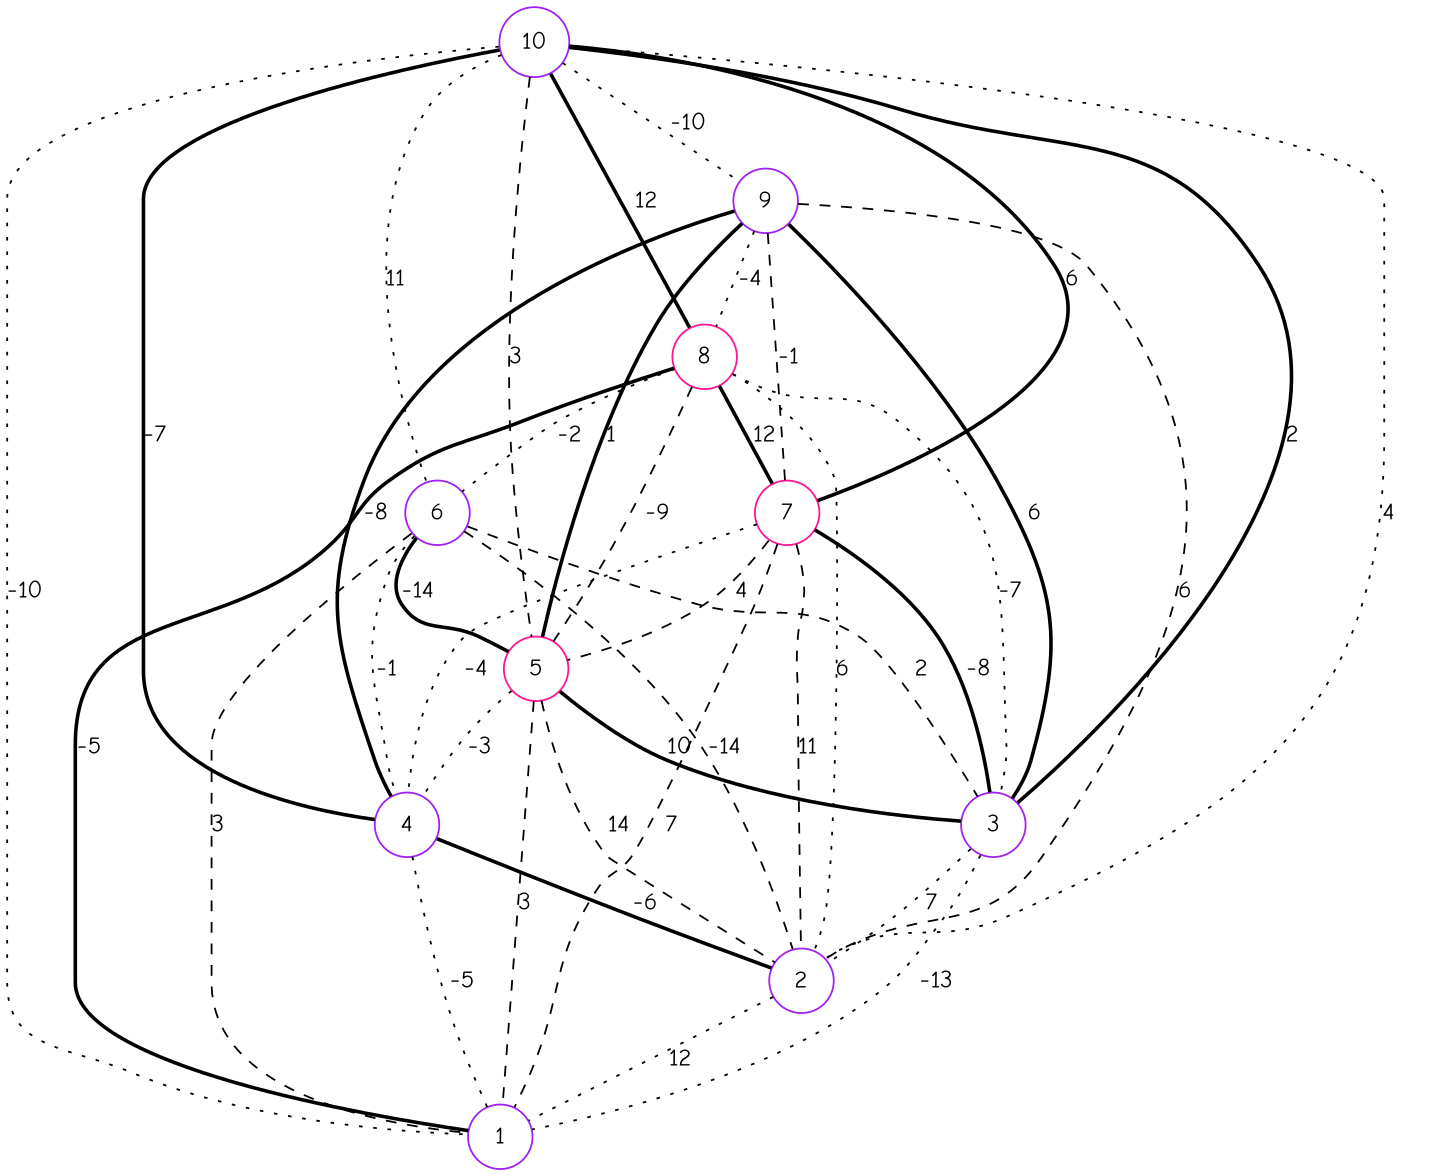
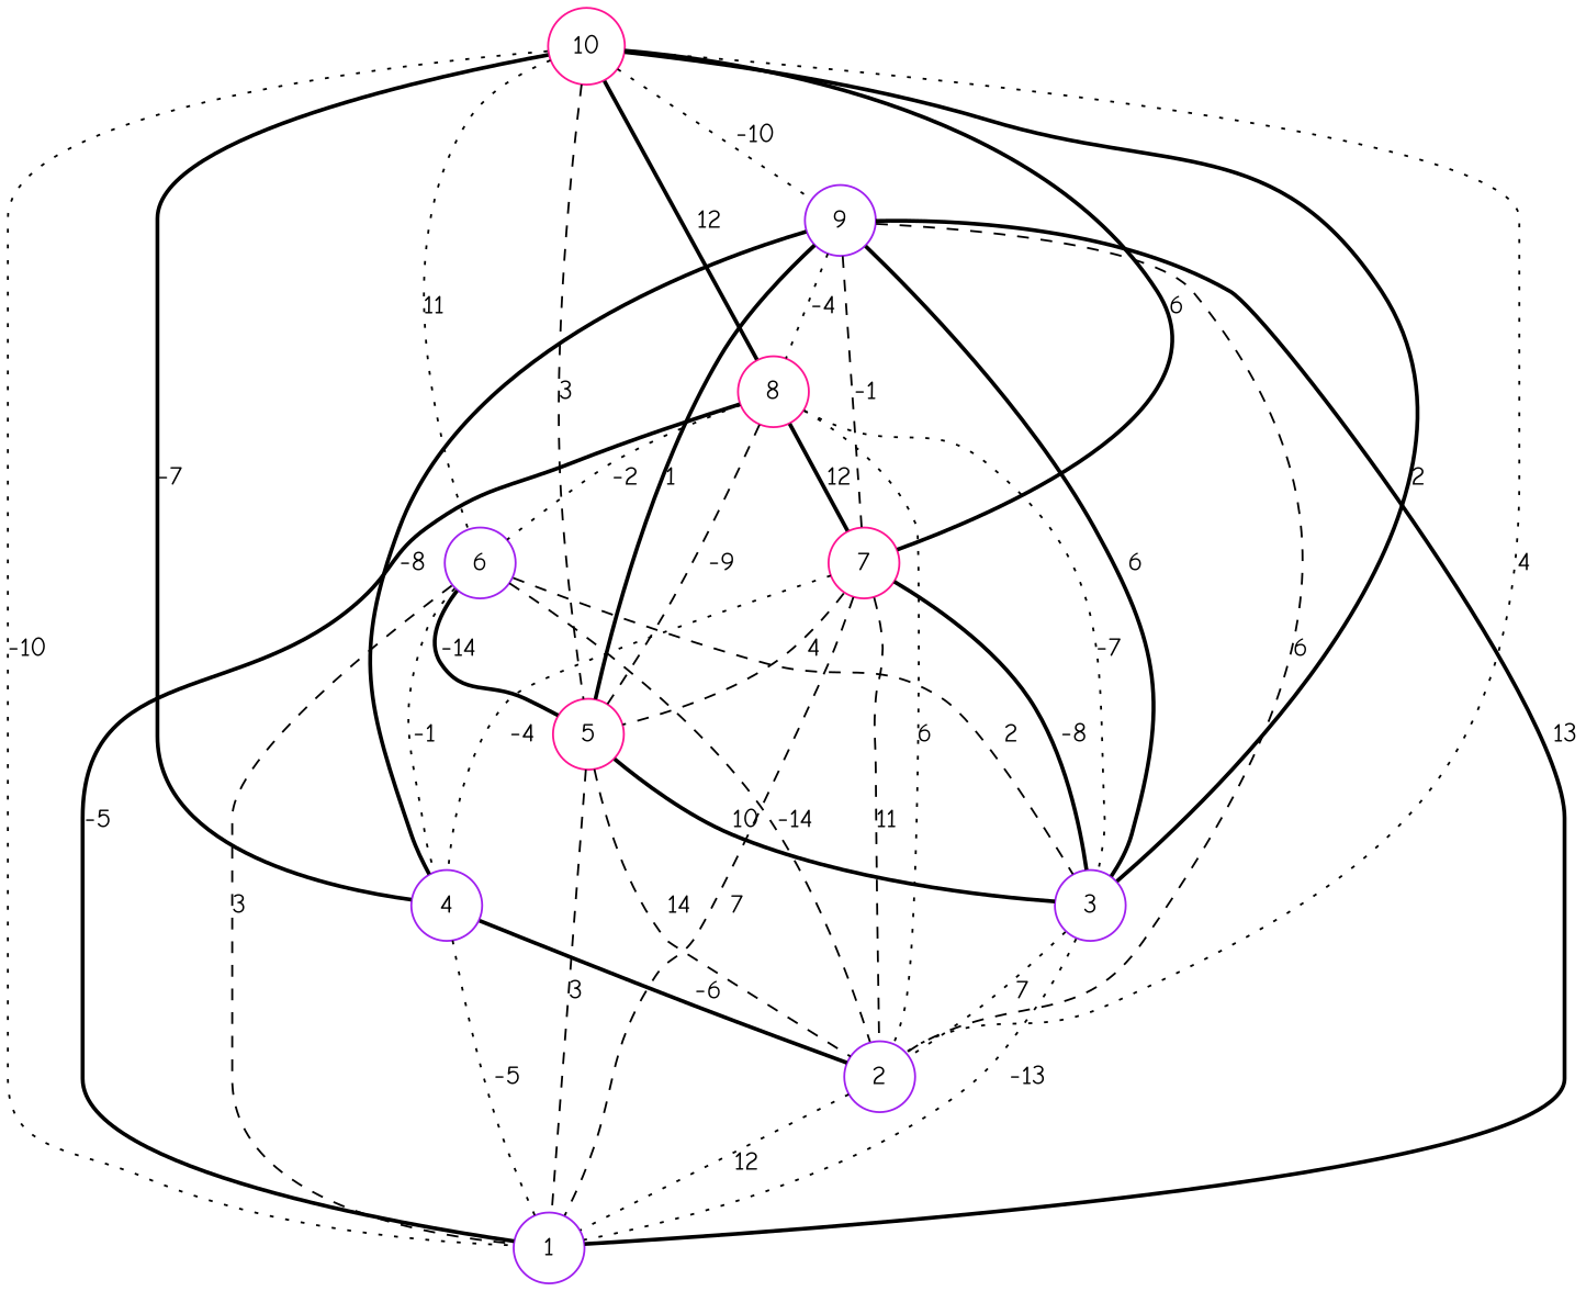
  graph {
    fontname="Comic Neue"
    node [color=purple fontname="Comic Neue" shape=circle]
    edge [fontname="Comic Neue" style=dotted]
-   10
+   10 [color=deeppink]
    1
    2
    3
    4
    5 [color=deeppink]
    6
    7 [color=deeppink]
    8 [color=deeppink]
    9
    10 -- 1 [label=-10]
    10 -- 2 [label=4]
    10 -- 3 [label=2 style=bold]
    10 -- 4 [label=-7 style=bold]
    10 -- 5 [label=3 style=dashed]
    10 -- 6 [label=11]
    10 -- 7 [label=6 style=bold]
    10 -- 8 [label=12 style=bold]
    10 -- 9 [label=-10]
    2 -- 1 [label=12]
    3 -- 1 [label=-13]
    3 -- 2 [label=7]
    4 -- 1 [label=-5]
    4 -- 2 [label=-6 style=bold]
    5 -- 1 [label=3 style=dashed]
    5 -- 2 [label=14 style=dashed]
    5 -- 3 [label=10 style=bold]
-   5 -- 4 [label=-3]
    6 -- 1 [label=3 style=dashed]
    6 -- 2 [label=-14 style=dashed]
    6 -- 3 [label=2 style=dashed]
    6 -- 4 [label=-1]
    6 -- 5 [label=-14 style=bold]
    7 -- 1 [label=7 style=dashed]
    7 -- 2 [label=11 style=dashed]
    7 -- 3 [label=-8 style=bold]
    7 -- 4 [label=-4]
    7 -- 5 [label=4 style=dashed]
    8 -- 1 [label=-5 style=bold]
    8 -- 2 [label=6]
    8 -- 3 [label=-7]
    8 -- 5 [label=-9 style=dashed]
    8 -- 6 [label=-2]
    8 -- 7 [label=12 style=bold]
+   9 -- 1 [label=13 style=bold]
    9 -- 2 [label=6 style=dashed]
    9 -- 3 [label=6 style=bold]
    9 -- 4 [label=-8 style=bold]
    9 -- 5 [label=1 style=bold]
    9 -- 7 [label=-1 style=dashed]
    9 -- 8 [label=-4]
  }
